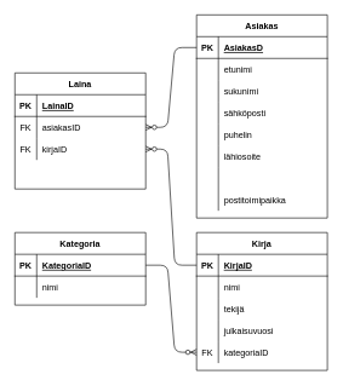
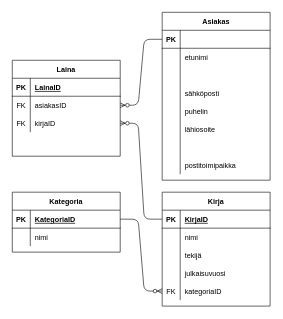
  <mxCell id="0" />
  <mxCell id="1" parent="0" />
  <mxCell id="2" value="Asiakas" style="shape=table;startSize=30;container=1;collapsible=1;childLayout=tableLayout;fixedRows=1;rowLines=0;fontStyle=1;align=center;resizeLast=1;" vertex="1" parent="1"><mxGeometry x="270" y="20" width="180" height="280" as="geometry" /></mxCell>
  <mxCell id="3" value="" style="shape=partialRectangle;collapsible=0;dropTarget=0;pointerEvents=0;fillColor=none;top=0;left=0;bottom=1;right=0;points=[[0,0.5],[1,0.5]];portConstraint=eastwest;" vertex="1" parent="2"><mxGeometry y="30" width="180" height="30" as="geometry" /></mxCell>
  <mxCell id="4" value="PK" style="shape=partialRectangle;connectable=0;fillColor=none;top=0;left=0;bottom=0;right=0;fontStyle=1;overflow=hidden;" vertex="1" parent="3"><mxGeometry width="30" height="30" as="geometry" /></mxCell>
- <mxCell id="5" value="AsiakasD" style="shape=partialRectangle;connectable=0;fillColor=none;top=0;left=0;bottom=0;right=0;align=left;spacingLeft=6;fontStyle=5;overflow=hidden;" vertex="1" parent="3"><mxGeometry x="30" width="150" height="30" as="geometry" /></mxCell>
  <mxCell id="6" value="" style="shape=partialRectangle;collapsible=0;dropTarget=0;pointerEvents=0;fillColor=none;top=0;left=0;bottom=0;right=0;points=[[0,0.5],[1,0.5]];portConstraint=eastwest;" vertex="1" parent="2"><mxGeometry y="60" width="180" height="30" as="geometry" /></mxCell>
  <mxCell id="7" value="" style="shape=partialRectangle;connectable=0;fillColor=none;top=0;left=0;bottom=0;right=0;editable=1;overflow=hidden;" vertex="1" parent="6"><mxGeometry width="30" height="30" as="geometry" /></mxCell>
  <mxCell id="8" value="etunimi" style="shape=partialRectangle;connectable=0;fillColor=none;top=0;left=0;bottom=0;right=0;align=left;spacingLeft=6;overflow=hidden;" vertex="1" parent="6"><mxGeometry x="30" width="150" height="30" as="geometry" /></mxCell>
  <mxCell id="9" value="" style="shape=partialRectangle;collapsible=0;dropTarget=0;pointerEvents=0;fillColor=none;top=0;left=0;bottom=0;right=0;points=[[0,0.5],[1,0.5]];portConstraint=eastwest;" vertex="1" parent="2"><mxGeometry y="90" width="180" height="30" as="geometry" /></mxCell>
  <mxCell id="10" value="" style="shape=partialRectangle;connectable=0;fillColor=none;top=0;left=0;bottom=0;right=0;editable=1;overflow=hidden;" vertex="1" parent="9"><mxGeometry width="30" height="30" as="geometry" /></mxCell>
- <mxCell id="11" value="sukunimi" style="shape=partialRectangle;connectable=0;fillColor=none;top=0;left=0;bottom=0;right=0;align=left;spacingLeft=6;overflow=hidden;" vertex="1" parent="9"><mxGeometry x="30" width="150" height="30" as="geometry" /></mxCell>
  <mxCell id="12" value="" style="shape=partialRectangle;collapsible=0;dropTarget=0;pointerEvents=0;fillColor=none;top=0;left=0;bottom=0;right=0;points=[[0,0.5],[1,0.5]];portConstraint=eastwest;" vertex="1" parent="2"><mxGeometry y="120" width="180" height="30" as="geometry" /></mxCell>
  <mxCell id="13" value="" style="shape=partialRectangle;connectable=0;fillColor=none;top=0;left=0;bottom=0;right=0;editable=1;overflow=hidden;" vertex="1" parent="12"><mxGeometry width="30" height="30" as="geometry" /></mxCell>
  <mxCell id="14" value="sähköposti" style="shape=partialRectangle;connectable=0;fillColor=none;top=0;left=0;bottom=0;right=0;align=left;spacingLeft=6;overflow=hidden;" vertex="1" parent="12"><mxGeometry x="30" width="150" height="30" as="geometry" /></mxCell>
  <mxCell id="15" value="" style="shape=partialRectangle;collapsible=0;dropTarget=0;pointerEvents=0;fillColor=none;top=0;left=0;bottom=0;right=0;points=[[0,0.5],[1,0.5]];portConstraint=eastwest;" vertex="1" parent="2"><mxGeometry y="150" width="180" height="30" as="geometry" /></mxCell>
  <mxCell id="16" value="" style="shape=partialRectangle;connectable=0;fillColor=none;top=0;left=0;bottom=0;right=0;editable=1;overflow=hidden;" vertex="1" parent="15"><mxGeometry width="30" height="30" as="geometry" /></mxCell>
  <mxCell id="17" value="puhelin" style="shape=partialRectangle;connectable=0;fillColor=none;top=0;left=0;bottom=0;right=0;align=left;spacingLeft=6;overflow=hidden;" vertex="1" parent="15"><mxGeometry x="30" width="150" height="30" as="geometry" /></mxCell>
  <mxCell id="18" value="" style="shape=partialRectangle;collapsible=0;dropTarget=0;pointerEvents=0;fillColor=none;top=0;left=0;bottom=0;right=0;points=[[0,0.5],[1,0.5]];portConstraint=eastwest;" vertex="1" parent="2"><mxGeometry y="180" width="180" height="30" as="geometry" /></mxCell>
  <mxCell id="19" value="" style="shape=partialRectangle;connectable=0;fillColor=none;top=0;left=0;bottom=0;right=0;editable=1;overflow=hidden;" vertex="1" parent="18"><mxGeometry width="30" height="30" as="geometry" /></mxCell>
  <mxCell id="20" value="lähiosoite" style="shape=partialRectangle;connectable=0;fillColor=none;top=0;left=0;bottom=0;right=0;align=left;spacingLeft=6;overflow=hidden;" vertex="1" parent="18"><mxGeometry x="30" width="150" height="30" as="geometry" /></mxCell>
  <mxCell id="21" value="" style="shape=partialRectangle;collapsible=0;dropTarget=0;pointerEvents=0;fillColor=none;top=0;left=0;bottom=0;right=0;points=[[0,0.5],[1,0.5]];portConstraint=eastwest;" vertex="1" parent="2"><mxGeometry y="210" width="180" height="30" as="geometry" /></mxCell>
  <mxCell id="22" value="" style="shape=partialRectangle;connectable=0;fillColor=none;top=0;left=0;bottom=0;right=0;editable=1;overflow=hidden;" vertex="1" parent="21"><mxGeometry width="30" height="30" as="geometry" /></mxCell>
  <mxCell id="23" value="" style="shape=partialRectangle;collapsible=0;dropTarget=0;pointerEvents=0;fillColor=none;top=0;left=0;bottom=0;right=0;points=[[0,0.5],[1,0.5]];portConstraint=eastwest;" vertex="1" parent="2"><mxGeometry y="240" width="180" height="30" as="geometry" /></mxCell>
  <mxCell id="24" value="" style="shape=partialRectangle;connectable=0;fillColor=none;top=0;left=0;bottom=0;right=0;editable=1;overflow=hidden;" vertex="1" parent="23"><mxGeometry width="30" height="30" as="geometry" /></mxCell>
  <mxCell id="25" value="postitoimipaikka" style="shape=partialRectangle;connectable=0;fillColor=none;top=0;left=0;bottom=0;right=0;align=left;spacingLeft=6;overflow=hidden;" vertex="1" parent="23"><mxGeometry x="30" width="150" height="30" as="geometry" /></mxCell>
  <mxCell id="26" value="Kirja" style="shape=table;startSize=30;container=1;collapsible=1;childLayout=tableLayout;fixedRows=1;rowLines=0;fontStyle=1;align=center;resizeLast=1;" vertex="1" parent="1"><mxGeometry x="270" y="320" width="180" height="190" as="geometry" /></mxCell>
  <mxCell id="27" value="" style="shape=partialRectangle;collapsible=0;dropTarget=0;pointerEvents=0;fillColor=none;top=0;left=0;bottom=1;right=0;points=[[0,0.5],[1,0.5]];portConstraint=eastwest;" vertex="1" parent="26"><mxGeometry y="30" width="180" height="30" as="geometry" /></mxCell>
  <mxCell id="28" value="PK" style="shape=partialRectangle;connectable=0;fillColor=none;top=0;left=0;bottom=0;right=0;fontStyle=1;overflow=hidden;" vertex="1" parent="27"><mxGeometry width="30" height="30" as="geometry" /></mxCell>
  <mxCell id="29" value="KirjaID" style="shape=partialRectangle;connectable=0;fillColor=none;top=0;left=0;bottom=0;right=0;align=left;spacingLeft=6;fontStyle=5;overflow=hidden;" vertex="1" parent="27"><mxGeometry x="30" width="150" height="30" as="geometry" /></mxCell>
  <mxCell id="30" value="" style="shape=partialRectangle;collapsible=0;dropTarget=0;pointerEvents=0;fillColor=none;top=0;left=0;bottom=0;right=0;points=[[0,0.5],[1,0.5]];portConstraint=eastwest;" vertex="1" parent="26"><mxGeometry y="60" width="180" height="30" as="geometry" /></mxCell>
  <mxCell id="31" value="" style="shape=partialRectangle;connectable=0;fillColor=none;top=0;left=0;bottom=0;right=0;editable=1;overflow=hidden;" vertex="1" parent="30"><mxGeometry width="30" height="30" as="geometry" /></mxCell>
  <mxCell id="32" value="nimi" style="shape=partialRectangle;connectable=0;fillColor=none;top=0;left=0;bottom=0;right=0;align=left;spacingLeft=6;overflow=hidden;" vertex="1" parent="30"><mxGeometry x="30" width="150" height="30" as="geometry" /></mxCell>
  <mxCell id="33" value="" style="shape=partialRectangle;collapsible=0;dropTarget=0;pointerEvents=0;fillColor=none;top=0;left=0;bottom=0;right=0;points=[[0,0.5],[1,0.5]];portConstraint=eastwest;" vertex="1" parent="26"><mxGeometry y="90" width="180" height="30" as="geometry" /></mxCell>
  <mxCell id="34" value="" style="shape=partialRectangle;connectable=0;fillColor=none;top=0;left=0;bottom=0;right=0;editable=1;overflow=hidden;" vertex="1" parent="33"><mxGeometry width="30" height="30" as="geometry" /></mxCell>
  <mxCell id="35" value="tekijä" style="shape=partialRectangle;connectable=0;fillColor=none;top=0;left=0;bottom=0;right=0;align=left;spacingLeft=6;overflow=hidden;" vertex="1" parent="33"><mxGeometry x="30" width="150" height="30" as="geometry" /></mxCell>
  <mxCell id="36" value="" style="shape=partialRectangle;collapsible=0;dropTarget=0;pointerEvents=0;fillColor=none;top=0;left=0;bottom=0;right=0;points=[[0,0.5],[1,0.5]];portConstraint=eastwest;" vertex="1" parent="26"><mxGeometry y="120" width="180" height="30" as="geometry" /></mxCell>
  <mxCell id="37" value="" style="shape=partialRectangle;connectable=0;fillColor=none;top=0;left=0;bottom=0;right=0;editable=1;overflow=hidden;" vertex="1" parent="36"><mxGeometry width="30" height="30" as="geometry" /></mxCell>
  <mxCell id="38" value="julkaisuvuosi" style="shape=partialRectangle;connectable=0;fillColor=none;top=0;left=0;bottom=0;right=0;align=left;spacingLeft=6;overflow=hidden;" vertex="1" parent="36"><mxGeometry x="30" width="150" height="30" as="geometry" /></mxCell>
  <mxCell id="39" value="" style="shape=partialRectangle;collapsible=0;dropTarget=0;pointerEvents=0;fillColor=none;top=0;left=0;bottom=0;right=0;points=[[0,0.5],[1,0.5]];portConstraint=eastwest;" vertex="1" parent="26"><mxGeometry y="150" width="180" height="30" as="geometry" /></mxCell>
  <mxCell id="40" value="FK" style="shape=partialRectangle;connectable=0;fillColor=none;top=0;left=0;bottom=0;right=0;fontStyle=0;overflow=hidden;" vertex="1" parent="39"><mxGeometry width="30" height="30" as="geometry" /></mxCell>
  <mxCell id="41" value="kategoriaID" style="shape=partialRectangle;connectable=0;fillColor=none;top=0;left=0;bottom=0;right=0;align=left;spacingLeft=6;fontStyle=0;overflow=hidden;" vertex="1" parent="39"><mxGeometry x="30" width="150" height="30" as="geometry" /></mxCell>
  <mxCell id="42" value="Laina" style="shape=table;startSize=30;container=1;collapsible=1;childLayout=tableLayout;fixedRows=1;rowLines=0;fontStyle=1;align=center;resizeLast=1;" vertex="1" parent="1"><mxGeometry x="20" y="100" width="180" height="160" as="geometry" /></mxCell>
  <mxCell id="43" value="" style="shape=partialRectangle;collapsible=0;dropTarget=0;pointerEvents=0;fillColor=none;top=0;left=0;bottom=1;right=0;points=[[0,0.5],[1,0.5]];portConstraint=eastwest;" vertex="1" parent="42"><mxGeometry y="30" width="180" height="30" as="geometry" /></mxCell>
  <mxCell id="44" value="PK" style="shape=partialRectangle;connectable=0;fillColor=none;top=0;left=0;bottom=0;right=0;fontStyle=1;overflow=hidden;" vertex="1" parent="43"><mxGeometry width="30" height="30" as="geometry" /></mxCell>
  <mxCell id="45" value="LainaID" style="shape=partialRectangle;connectable=0;fillColor=none;top=0;left=0;bottom=0;right=0;align=left;spacingLeft=6;fontStyle=5;overflow=hidden;" vertex="1" parent="43"><mxGeometry x="30" width="150" height="30" as="geometry" /></mxCell>
  <mxCell id="46" value="" style="shape=partialRectangle;collapsible=0;dropTarget=0;pointerEvents=0;fillColor=none;top=0;left=0;bottom=0;right=0;points=[[0,0.5],[1,0.5]];portConstraint=eastwest;" vertex="1" parent="42"><mxGeometry y="60" width="180" height="30" as="geometry" /></mxCell>
  <mxCell id="47" value="FK" style="shape=partialRectangle;connectable=0;fillColor=none;top=0;left=0;bottom=0;right=0;editable=1;overflow=hidden;" vertex="1" parent="46"><mxGeometry width="30" height="30" as="geometry" /></mxCell>
  <mxCell id="48" value="asiakasID" style="shape=partialRectangle;connectable=0;fillColor=none;top=0;left=0;bottom=0;right=0;align=left;spacingLeft=6;overflow=hidden;" vertex="1" parent="46"><mxGeometry x="30" width="150" height="30" as="geometry" /></mxCell>
  <mxCell id="49" value="" style="shape=partialRectangle;collapsible=0;dropTarget=0;pointerEvents=0;fillColor=none;top=0;left=0;bottom=0;right=0;points=[[0,0.5],[1,0.5]];portConstraint=eastwest;" vertex="1" parent="42"><mxGeometry y="90" width="180" height="30" as="geometry" /></mxCell>
  <mxCell id="50" value="FK" style="shape=partialRectangle;connectable=0;fillColor=none;top=0;left=0;bottom=0;right=0;editable=1;overflow=hidden;" vertex="1" parent="49"><mxGeometry width="30" height="30" as="geometry" /></mxCell>
  <mxCell id="51" value="kirjaID" style="shape=partialRectangle;connectable=0;fillColor=none;top=0;left=0;bottom=0;right=0;align=left;spacingLeft=6;overflow=hidden;" vertex="1" parent="49"><mxGeometry x="30" width="150" height="30" as="geometry" /></mxCell>
  <mxCell id="52" value="" style="shape=partialRectangle;collapsible=0;dropTarget=0;pointerEvents=0;fillColor=none;top=0;left=0;bottom=0;right=0;points=[[0,0.5],[1,0.5]];portConstraint=eastwest;" vertex="1" parent="42"><mxGeometry y="120" width="180" height="30" as="geometry" /></mxCell>
  <mxCell id="53" value="" style="shape=partialRectangle;connectable=0;fillColor=none;top=0;left=0;bottom=0;right=0;editable=1;overflow=hidden;" vertex="1" parent="52"><mxGeometry width="30" height="30" as="geometry" /></mxCell>
  <mxCell id="54" value="Kategoria" style="shape=table;startSize=30;container=1;collapsible=1;childLayout=tableLayout;fixedRows=1;rowLines=0;fontStyle=1;align=center;resizeLast=1;" vertex="1" parent="1"><mxGeometry x="20" y="320" width="180" height="100" as="geometry" /></mxCell>
  <mxCell id="55" value="" style="shape=partialRectangle;collapsible=0;dropTarget=0;pointerEvents=0;fillColor=none;top=0;left=0;bottom=1;right=0;points=[[0,0.5],[1,0.5]];portConstraint=eastwest;" vertex="1" parent="54"><mxGeometry y="30" width="180" height="30" as="geometry" /></mxCell>
  <mxCell id="56" value="PK" style="shape=partialRectangle;connectable=0;fillColor=none;top=0;left=0;bottom=0;right=0;fontStyle=1;overflow=hidden;" vertex="1" parent="55"><mxGeometry width="30" height="30" as="geometry" /></mxCell>
  <mxCell id="57" value="KategoriaID" style="shape=partialRectangle;connectable=0;fillColor=none;top=0;left=0;bottom=0;right=0;align=left;spacingLeft=6;fontStyle=5;overflow=hidden;" vertex="1" parent="55"><mxGeometry x="30" width="150" height="30" as="geometry" /></mxCell>
  <mxCell id="58" value="" style="shape=partialRectangle;collapsible=0;dropTarget=0;pointerEvents=0;fillColor=none;top=0;left=0;bottom=0;right=0;points=[[0,0.5],[1,0.5]];portConstraint=eastwest;" vertex="1" parent="54"><mxGeometry y="60" width="180" height="30" as="geometry" /></mxCell>
  <mxCell id="59" value="" style="shape=partialRectangle;connectable=0;fillColor=none;top=0;left=0;bottom=0;right=0;editable=1;overflow=hidden;" vertex="1" parent="58"><mxGeometry width="30" height="30" as="geometry" /></mxCell>
  <mxCell id="60" value="nimi" style="shape=partialRectangle;connectable=0;fillColor=none;top=0;left=0;bottom=0;right=0;align=left;spacingLeft=6;overflow=hidden;" vertex="1" parent="58"><mxGeometry x="30" width="150" height="30" as="geometry" /></mxCell>
  <mxCell id="61" value="" style="edgeStyle=entityRelationEdgeStyle;fontSize=12;html=1;endArrow=ERzeroToMany;endFill=1;exitX=1;exitY=0.5;exitDx=0;exitDy=0;entryX=0;entryY=0.5;entryDx=0;entryDy=0;" edge="1" parent="1" source="55" target="39"><mxGeometry width="100" height="100" relative="1" as="geometry"><mxPoint x="440" y="480" as="sourcePoint" /><mxPoint x="540" y="380" as="targetPoint" /></mxGeometry></mxCell>
  <mxCell id="62" value="" style="edgeStyle=entityRelationEdgeStyle;fontSize=12;html=1;endArrow=ERzeroToMany;endFill=1;exitX=0;exitY=0.5;exitDx=0;exitDy=0;entryX=1;entryY=0.5;entryDx=0;entryDy=0;" edge="1" parent="1" source="27" target="49"><mxGeometry width="100" height="100" relative="1" as="geometry"><mxPoint x="60" y="540" as="sourcePoint" /><mxPoint x="160" y="440" as="targetPoint" /></mxGeometry></mxCell>
  <mxCell id="63" value="" style="edgeStyle=entityRelationEdgeStyle;fontSize=12;html=1;endArrow=ERzeroToMany;endFill=1;exitX=0;exitY=0.5;exitDx=0;exitDy=0;entryX=1;entryY=0.5;entryDx=0;entryDy=0;" edge="1" parent="1" source="3" target="46"><mxGeometry width="100" height="100" relative="1" as="geometry"><mxPoint x="10" y="370" as="sourcePoint" /><mxPoint x="110" y="270" as="targetPoint" /></mxGeometry></mxCell>
